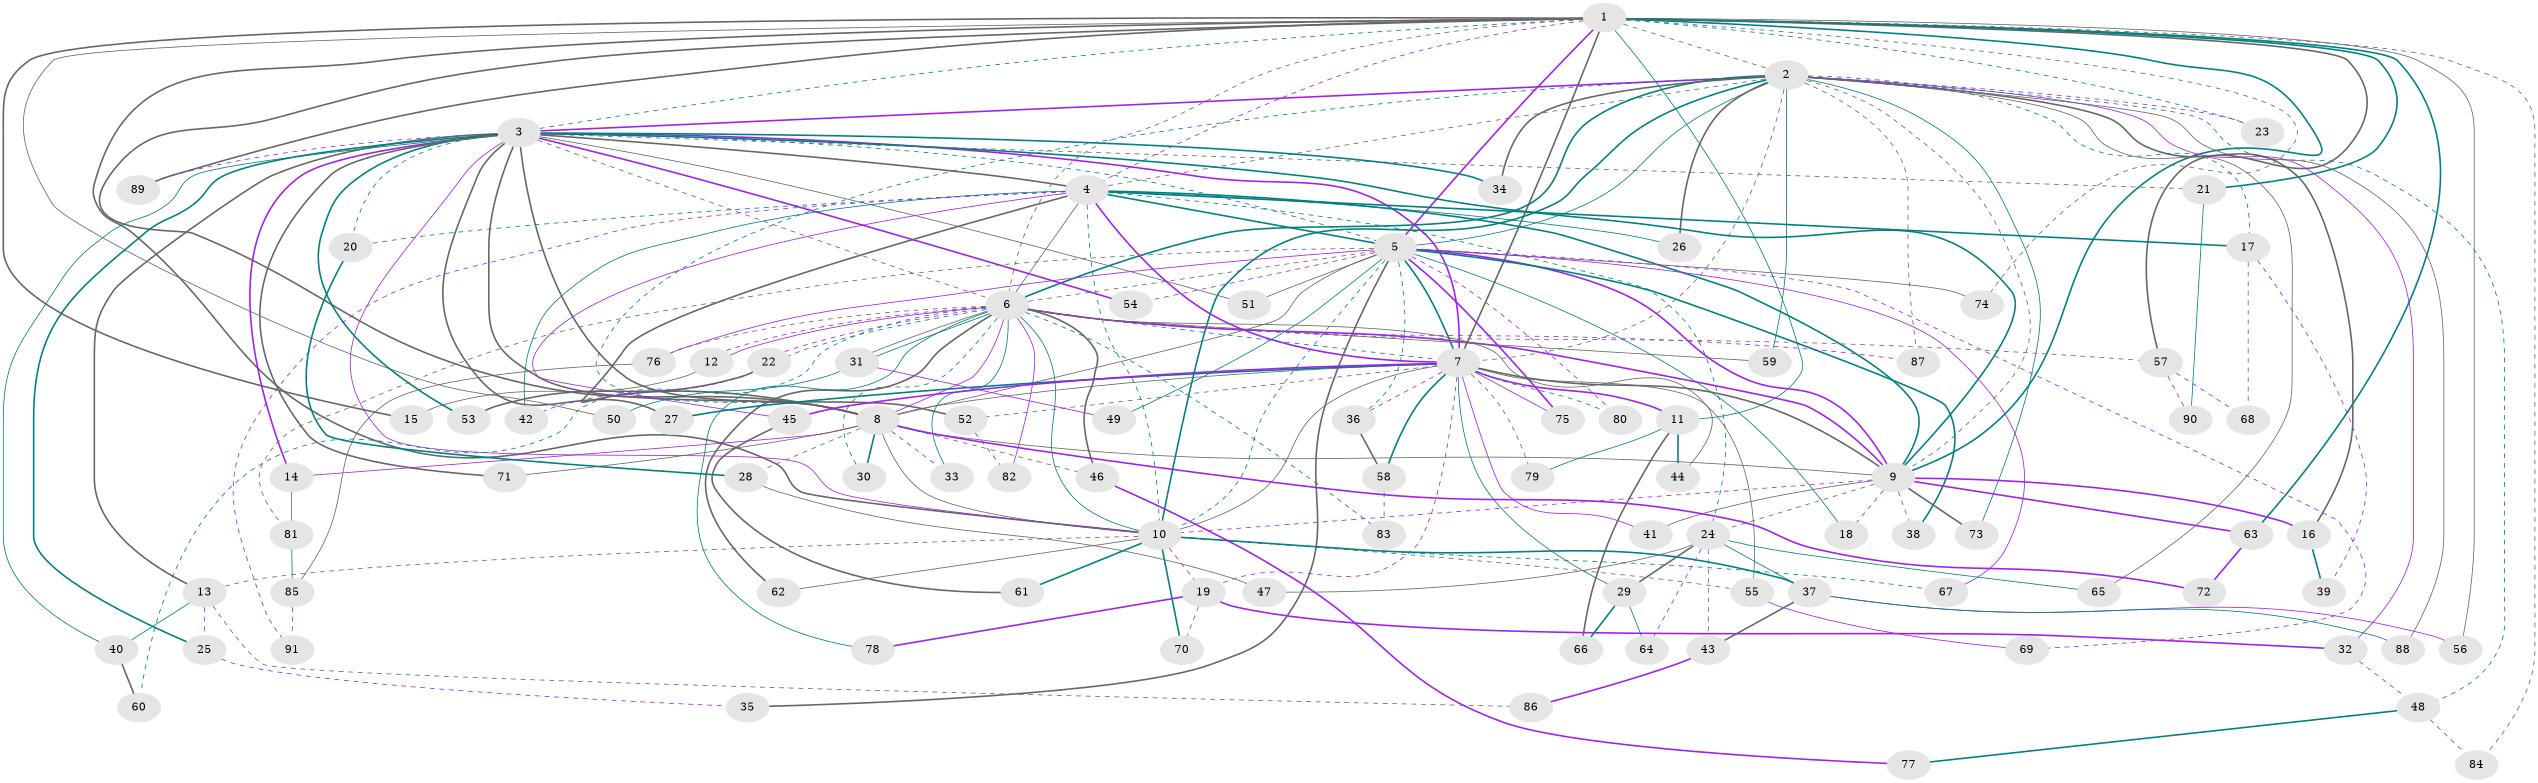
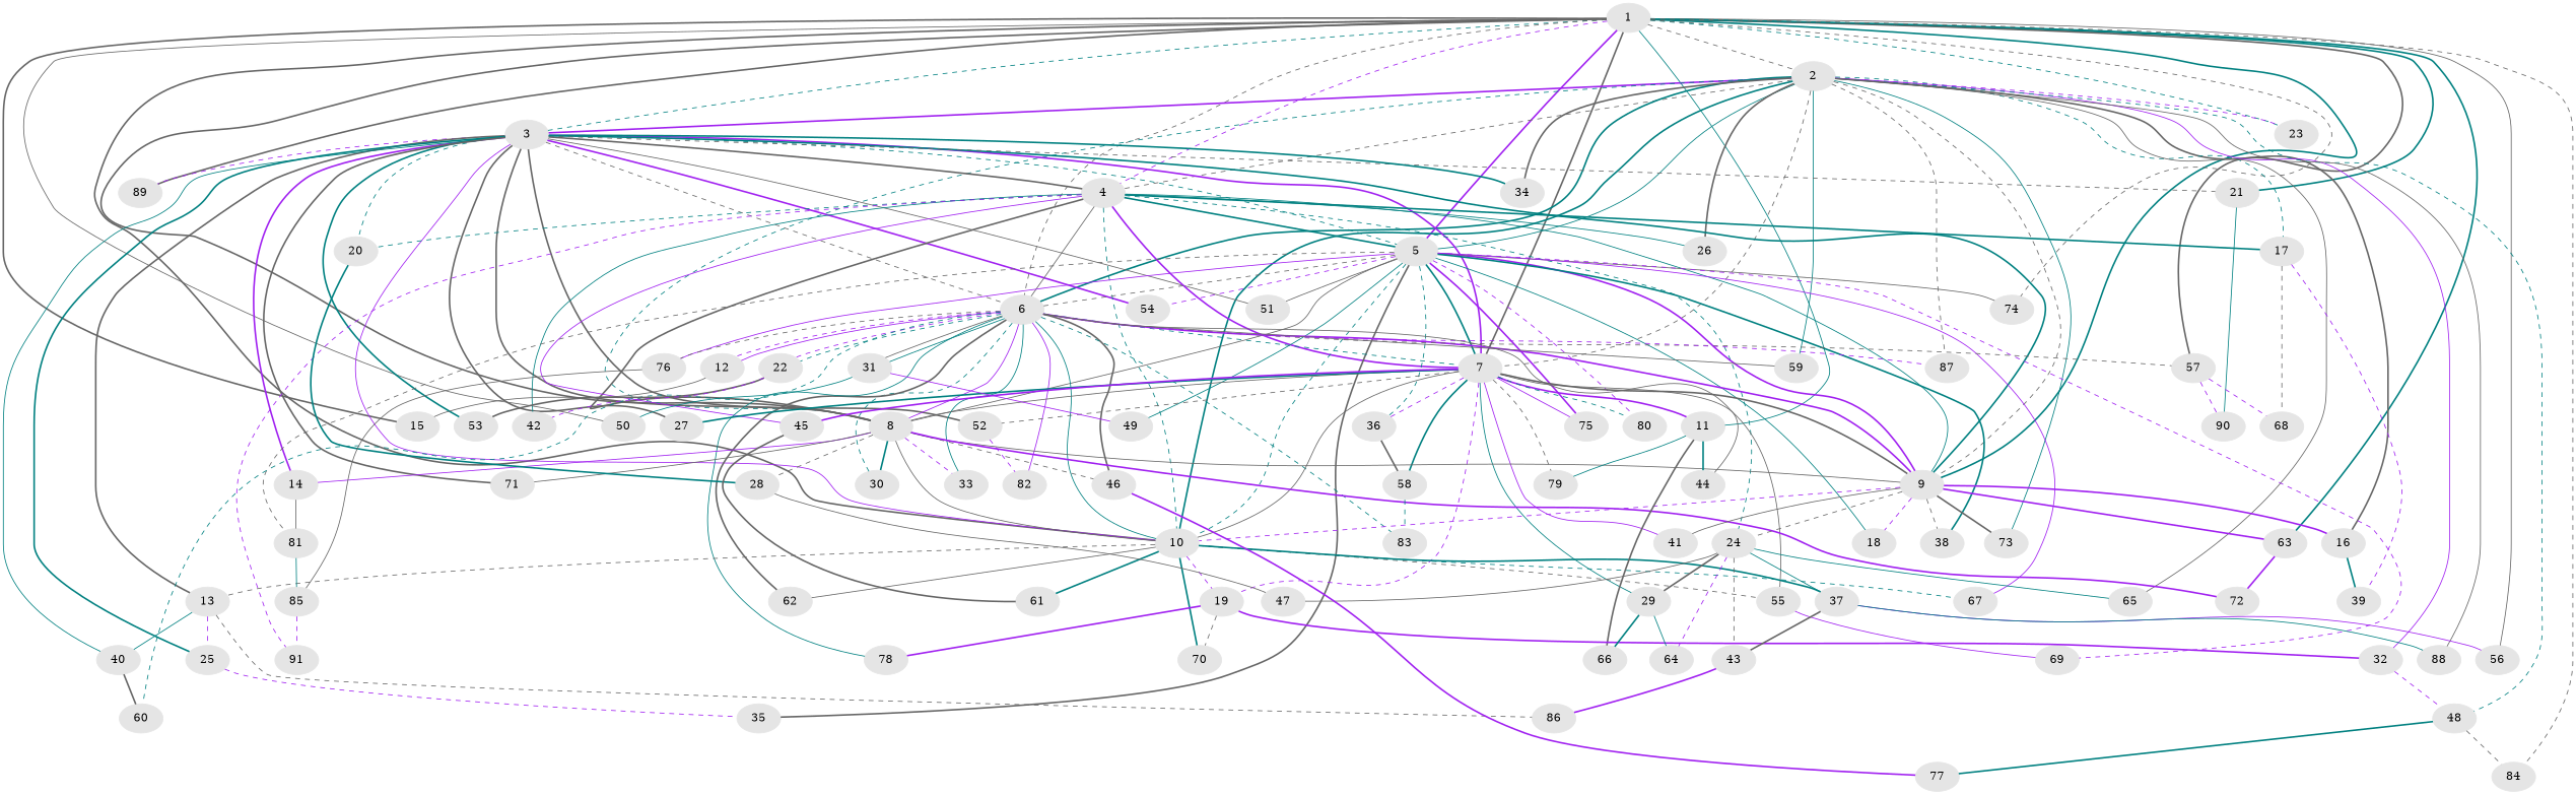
  graph {
    node [color=gray90 style=filled]
    edge [color=gray40 style=dashed]
    1
    2
    3
    4
    5
    6
    7
    8
    9
    10
    11
    15
    21
    23
    50
    56
    57
    63
    74
    84
    89
    16
    17
    26
    32
    34
    48
    59
    65
    73
    87
    88
    13
    14
    20
    25
    27
    40
    51
    52
    53
    54
    71
    24
    42
    45
    91
    18
    35
    36
    38
    49
    67
    69
    75
    76
    80
    81
    12
    22
    30
    31
    33
    44
    46
    60
    62
    78
    82
    83
    79
    19
    29
    41
    55
    58
    28
    72
    37
    61
    70
    66
    90
    68
    39
    77
    86
    47
    43
    64
    85
    1 -- 2
    1 -- 3 [color=teal]
    1 -- 4 [color=purple]
    1 -- 5 [color=purple style=bold]
    1 -- 6
    1 -- 7 [style=bold]
    1 -- 8 [style=bold]
    1 -- 9 [color=teal style=bold]
    1 -- 10 [style=bold]
    1 -- 11 [color=teal style=solid]
    1 -- 15 [style=bold]
    1 -- 21 [color=teal style=bold]
    1 -- 23 [color=teal]
    1 -- 50 [style=solid]
    1 -- 56 [style=solid]
    1 -- 57 [style=bold]
    1 -- 63 [color=teal style=bold]
    1 -- 74
    1 -- 84
    1 -- 89 [style=bold]
    2 -- 3 [color=purple style=bold]
    2 -- 4
    2 -- 5 [color=teal style=solid]
    2 -- 6 [color=teal style=bold]
    2 -- 7
    2 -- 8 [color=teal]
    2 -- 9
    2 -- 10 [color=teal style=bold]
    2 -- 23 [color=purple]
    2 -- 16 [style=bold]
    2 -- 17 [color=teal]
    2 -- 26 [style=bold]
    2 -- 32 [color=purple style=solid]
    2 -- 34 [style=bold]
    2 -- 48 [color=teal]
    2 -- 59 [color=teal style=solid]
    2 -- 65 [style=solid]
    2 -- 73 [color=teal style=solid]
    2 -- 87
    2 -- 88 [style=solid]
    3 -- 4 [style=bold]
    3 -- 5 [color=teal]
    3 -- 6
    3 -- 7 [color=purple style=bold]
    3 -- 8 [style=bold]
    3 -- 9 [color=teal style=bold]
    3 -- 10 [color=purple style=solid]
    3 -- 21
    3 -- 89 [color=purple]
    3 -- 34 [color=teal style=bold]
    3 -- 13 [style=bold]
    3 -- 14 [color=purple style=bold]
    3 -- 20 [color=teal]
    3 -- 25 [color=teal style=bold]
    3 -- 27 [style=bold]
    3 -- 40 [color=teal style=solid]
    3 -- 51 [style=solid]
    3 -- 52 [style=bold]
    3 -- 53 [color=teal style=bold]
    3 -- 54 [color=purple style=bold]
    3 -- 71 [style=bold]
    4 -- 5 [color=teal style=bold]
    4 -- 6 [style=solid]
    4 -- 7 [color=purple style=bold]
    4 -- 8 [style=bold]
-   4 -- 9 [color=teal style=bold]
+   4 -- 9 [color=teal style=solid]
    4 -- 10 [color=teal]
    4 -- 17 [color=teal style=bold]
    4 -- 26 [color=teal style=solid]
    4 -- 20 [color=teal]
    4 -- 24 [color=teal]
    4 -- 42 [color=teal style=solid]
    4 -- 45 [color=purple style=solid]
    4 -- 91 [color=purple]
    5 -- 6
    5 -- 7 [color=teal style=bold]
    5 -- 8 [style=solid]
    5 -- 9 [color=purple style=bold]
    5 -- 10 [color=teal]
    5 -- 74 [style=solid]
    5 -- 51 [style=solid]
    5 -- 54 [color=purple]
    5 -- 18 [color=teal style=solid]
    5 -- 35 [style=bold]
    5 -- 36 [color=teal]
    5 -- 38 [color=teal style=bold]
    5 -- 49 [color=teal style=solid]
    5 -- 67 [color=purple style=solid]
    5 -- 69 [color=purple]
    5 -- 75 [color=purple style=bold]
    5 -- 76 [color=purple style=solid]
    5 -- 80 [color=purple]
    5 -- 81
    6 -- 7 [color=teal]
    6 -- 8 [color=purple style=solid]
    6 -- 9 [color=purple style=bold]
    6 -- 10 [color=teal style=solid]
    6 -- 57
    6 -- 59 [style=solid]
    6 -- 87 [color=purple]
    6 -- 76
    6 -- 12 [color=purple]
    6 -- 12 [color=purple style=solid]
    6 -- 22 [color=purple]
    6 -- 22 [color=teal]
    6 -- 30 [color=teal]
    6 -- 31 [style=solid]
    6 -- 31 [color=teal style=solid]
    6 -- 33 [color=teal style=solid]
    6 -- 44 [style=solid]
    6 -- 46 [style=bold]
    6 -- 60 [color=teal]
    6 -- 62 [style=bold]
    6 -- 78 [color=teal style=solid]
    6 -- 82 [color=purple style=solid]
    6 -- 83 [color=teal]
    7 -- 8 [style=solid]
    7 -- 9 [style=bold]
    7 -- 10 [style=solid]
    7 -- 11 [color=purple style=bold]
    7 -- 27 [color=teal style=bold]
    7 -- 52
    7 -- 45 [color=purple style=bold]
    7 -- 36 [color=purple]
    7 -- 75 [color=purple style=solid]
    7 -- 80 [color=teal]
    7 -- 79
    7 -- 19 [color=purple]
    7 -- 29 [color=teal style=solid]
    7 -- 41 [color=purple style=solid]
    7 -- 55 [style=solid]
    7 -- 58 [color=teal style=bold]
    8 -- 9 [style=solid]
    8 -- 10 [style=solid]
    8 -- 14 [color=purple style=solid]
    8 -- 71 [style=solid]
    8 -- 30 [color=teal style=bold]
    8 -- 33 [color=purple]
    8 -- 46
    8 -- 28
    8 -- 72 [color=purple style=bold]
    9 -- 10 [color=purple]
    9 -- 63 [color=purple style=bold]
    9 -- 16 [color=purple style=bold]
    9 -- 73 [style=bold]
    9 -- 24
    9 -- 18 [color=purple]
    9 -- 38
    9 -- 41 [style=solid]
    10 -- 13
    10 -- 67 [color=teal]
    10 -- 62 [style=solid]
    10 -- 19 [color=purple]
    10 -- 55
    10 -- 37 [color=teal style=bold]
    10 -- 61 [color=teal style=bold]
    10 -- 70 [color=teal style=bold]
    11 -- 44 [color=teal style=bold]
    11 -- 79 [color=teal style=solid]
    11 -- 66 [style=bold]
    21 -- 90 [color=teal style=solid]
    57 -- 90 [color=purple]
    57 -- 68 [color=purple]
    63 -- 72 [color=purple style=bold]
    16 -- 39 [color=teal style=bold]
    17 -- 68
    17 -- 39 [color=purple]
    32 -- 48 [color=purple]
    48 -- 84
    48 -- 77 [color=teal style=bold]
    13 -- 25 [color=purple]
    13 -- 40 [color=teal style=solid]
    13 -- 86
    14 -- 81 [style=solid]
    20 -- 28 [color=teal style=bold]
    25 -- 35 [color=purple]
    40 -- 60 [style=bold]
    52 -- 82 [color=purple]
    24 -- 65 [color=teal style=solid]
    24 -- 29 [style=bold]
    24 -- 37 [color=teal style=solid]
    24 -- 47 [style=solid]
    24 -- 43
    24 -- 64 [color=purple]
    45 -- 61 [style=bold]
    36 -- 58 [style=bold]
    76 -- 85 [style=solid]
    81 -- 85 [color=teal style=solid]
    12 -- 15 [style=solid]
    22 -- 53 [style=bold]
    22 -- 42 [color=purple]
    31 -- 50 [color=teal style=solid]
    31 -- 49 [color=purple style=solid]
    46 -- 77 [color=purple style=bold]
    19 -- 32 [color=purple style=bold]
    19 -- 78 [color=purple style=bold]
    19 -- 70
    29 -- 66 [color=teal style=bold]
    29 -- 64 [color=teal style=solid]
    55 -- 69 [color=purple style=solid]
    58 -- 83 [color=teal]
    28 -- 47 [style=solid]
    37 -- 56 [color=purple style=solid]
    37 -- 88 [color=teal style=solid]
    37 -- 43 [style=bold]
    43 -- 86 [color=purple style=bold]
    85 -- 91 [color=purple]
  }
